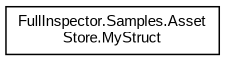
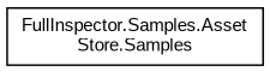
  digraph {
    rankdir=LR
    fontname="Liberation Sans"
-   n1 [color=black fillcolor=white fontname="Liberation Sans" fontsize=10 height=0.2 label="FullInspector.Samples.Asset\lStore.MyStruct" shape=record style=filled width=0.4]
+   n1 [color=black fillcolor=white fontname="Liberation Sans" fontsize=10 height=0.2 label="FullInspector.Samples.Asset\lStore.Samples" shape=record style=filled width=0.4]
  }
